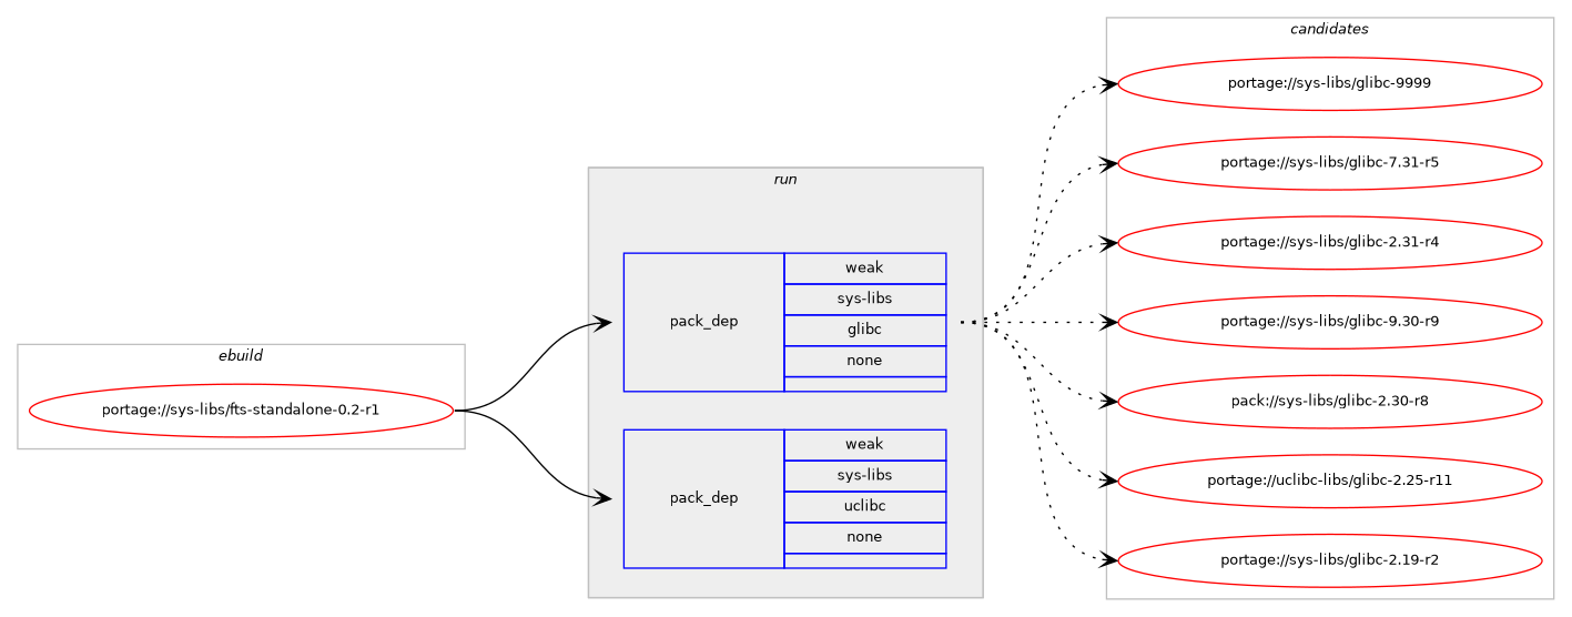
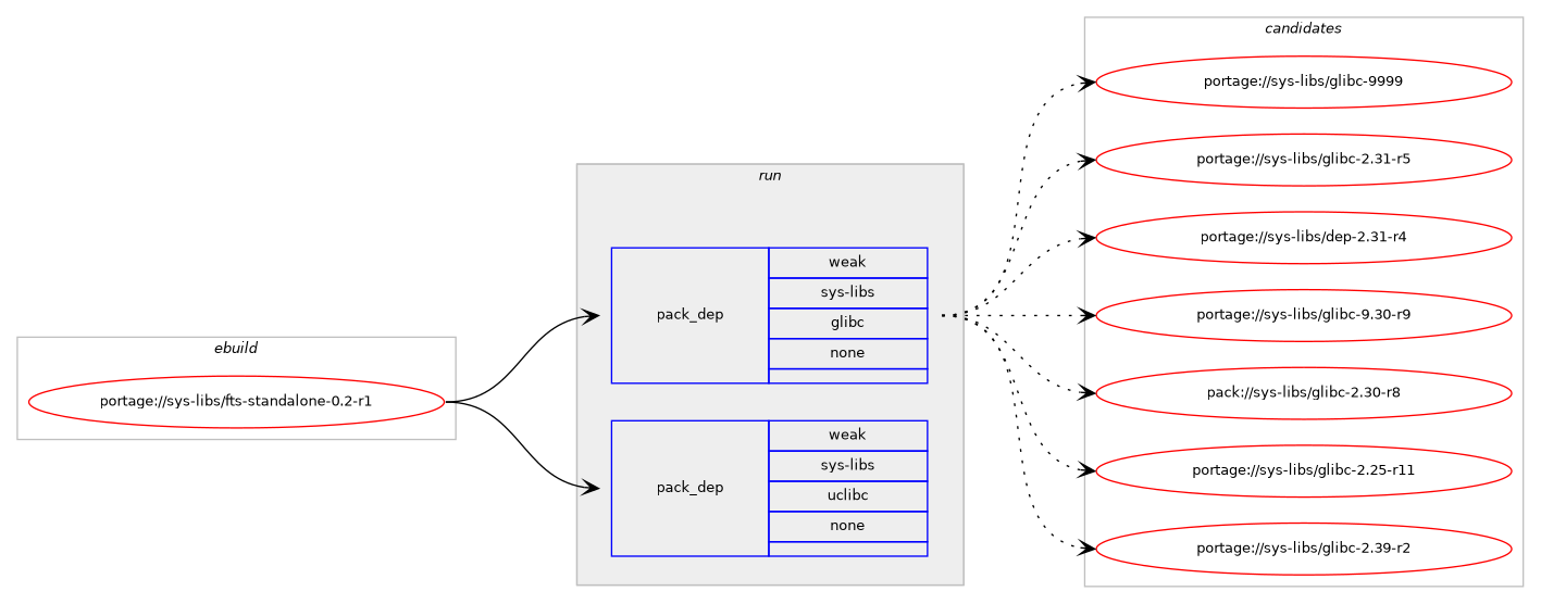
  digraph {
    compound=true
    concentrate=true
    fontname=Helvetica
    fontsize=10
    newrank=true
    rankdir=LR
    ranksep=1.5
    node [color=red fontname=Helvetica fontsize=10]
    edge [arrowhead=vee headport=w style=dotted tailport=e weight=100]
    n1 [label="portage://sys-libs/fts-standalone-0.2-r1" width=4]
    n2 [color=blue label=<<TABLE BORDER="0" CELLBORDER="1" CELLSPACING="0" CELLPADDING="4" WIDTH="220"><TR><TD ROWSPAN="6" CELLPADDING="30">pack_dep</TD></TR><TR><TD WIDTH="110">weak</TD></TR><TR><TD>sys-libs</TD></TR><TR><TD>glibc</TD></TR><TR><TD>none</TD></TR><TR><TD></TD></TR></TABLE>> shape=none]
    n3 [color=blue label=<<TABLE BORDER="0" CELLBORDER="1" CELLSPACING="0" CELLPADDING="4" WIDTH="220"><TR><TD ROWSPAN="6" CELLPADDING="30">pack_dep</TD></TR><TR><TD WIDTH="110">weak</TD></TR><TR><TD>sys-libs</TD></TR><TR><TD>uclibc</TD></TR><TR><TD>none</TD></TR><TR><TD></TD></TR></TABLE>> shape=none]
    n4 [label="portage://sys-libs/glibc-9999" width=4]
-   n5 [label="portage://sys-libs/glibc-7.31-r5" width=4]
-   n6 [label="portage://sys-libs/glibc-2.31-r4" width=4]
+   n5 [label="portage://sys-libs/glibc-2.31-r5" width=4]
+   n6 [label="portage://sys-libs/dep-2.31-r4" width=4]
    n7 [label="portage://sys-libs/glibc-9.30-r9" width=4]
    n8 [label="pack://sys-libs/glibc-2.30-r8" width=4]
-   n9 [label="portage://uclibc-libs/glibc-2.25-r11" width=4]
-   n10 [label="portage://sys-libs/glibc-2.19-r2" width=4]
+   n9 [label="portage://sys-libs/glibc-2.25-r11" width=4]
+   n10 [label="portage://sys-libs/glibc-2.39-r2" width=4]
    subgraph cluster_1 {
      color=gray
      label=<<i>ebuild</i>>
      rank=same
      n1
    }
    subgraph cluster_2 {
      color=gray
      label=<<i>dependencies</i>>
      subgraph cluster_3 {
        color=gray
        fillcolor="#eeeeee"
        label=<<i>compile</i>>
        style=filled
        subgraph sub_4 {
          color=gray
          fillcolor="#eeeeee"
          label=<<i>compile</i>>
          style=filled
          n2
        }
        subgraph sub_5 {
          color=gray
          fillcolor="#eeeeee"
          label=<<i>compile</i>>
          style=filled
          n3
        }
      }
      subgraph cluster_6 {
        color=gray
        fillcolor="#eeeeee"
        label=<<i>compile and run</i>>
        style=filled
      }
      subgraph cluster_7 {
        color=gray
        fillcolor="#eeeeee"
        label=<<i>run</i>>
        style=filled
      }
    }
    subgraph cluster_8 {
      color=gray
      label=<<i>candidates</i>>
      rank=same
      subgraph sub_9 {
        color=black
        label=<<i>candidates</i>>
        nodesep=1
        rank=same
        n4
        n5
        n6
        n7
        n8
        n9
        n10
      }
      subgraph sub_10 {
        color=black
        label=<<i>candidates</i>>
        nodesep=1
        rank=same
      }
    }
    n1 -> n2 [style=solid weight=20]
    n1 -> n3 [style=solid weight=20]
    n2 -> n4
    n2 -> n5
    n2 -> n6
    n2 -> n7
    n2 -> n8
    n2 -> n9
    n2 -> n10
  }
